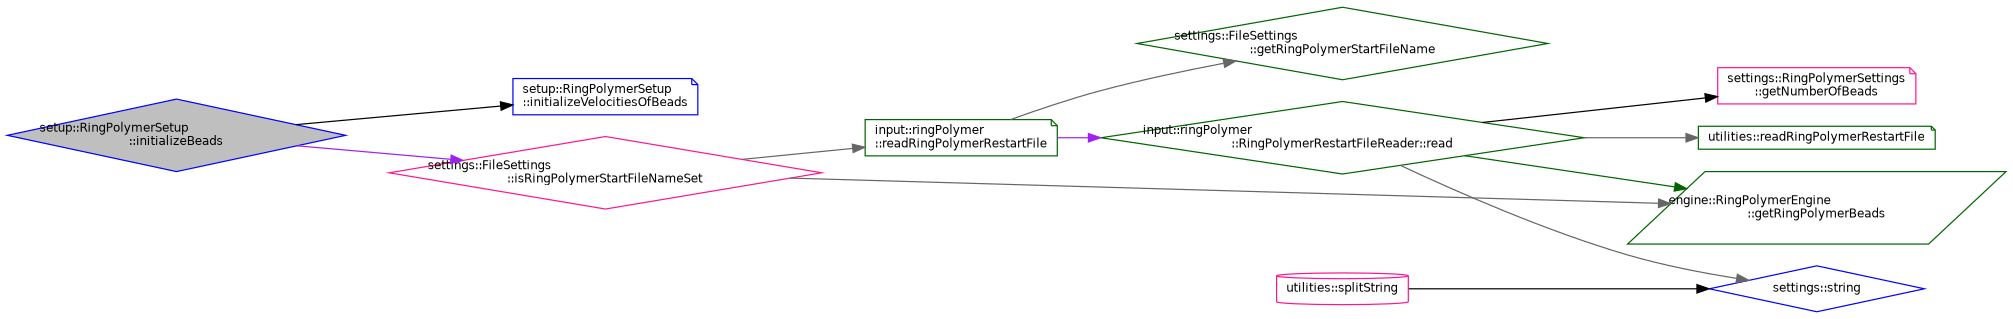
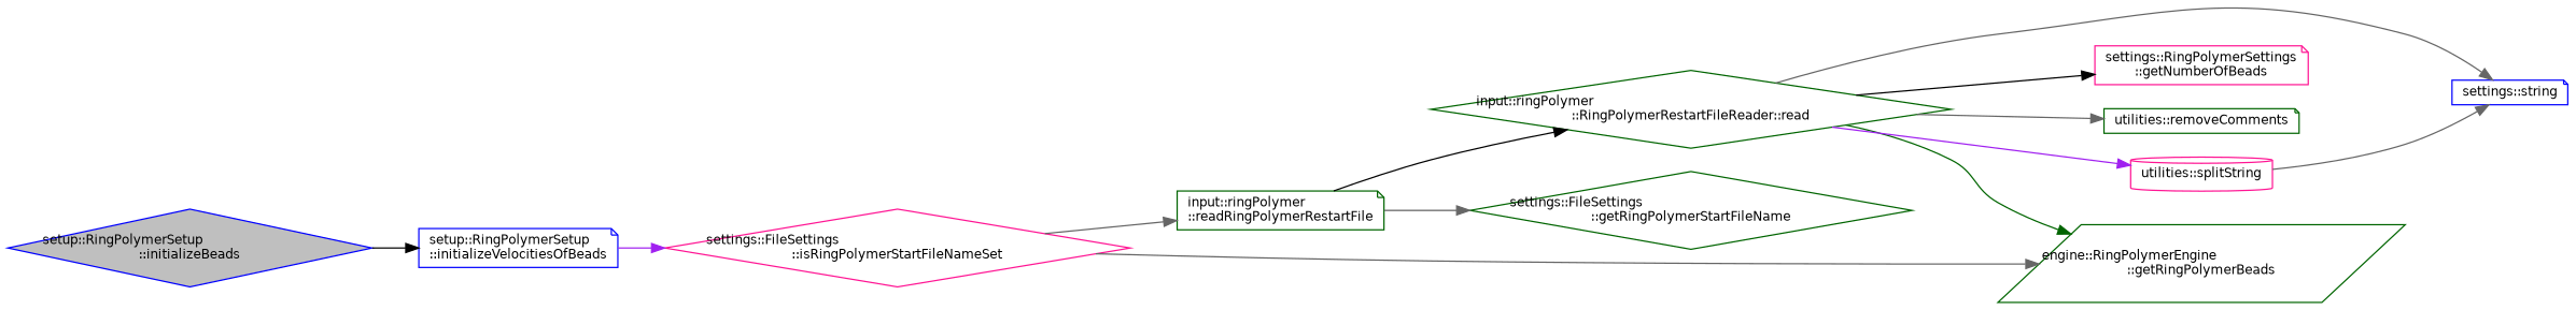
  digraph {
    rankdir=LR
    node [color=darkgreen fillcolor=white fontname=Helvetica fontsize=10 shape=diamond style=filled]
    edge [color=gray40 fontname=Helvetica fontsize=10 labelfontname=Helvetica labelfontsize=10 style=solid]
    n1 [color=blue fillcolor=grey75 fontcolor=black height=0.2 label="setup::RingPolymerSetup\l::initializeBeads" width=0.4]
    n2 [color=blue height=0.2 label="setup::RingPolymerSetup\l::initializeVelocitiesOfBeads" shape=note width=0.4]
    n3 [color=deeppink height=0.2 label="settings::FileSettings\l::isRingPolymerStartFileNameSet" width=0.4]
    n4 [height=0.2 label="input::ringPolymer\l::readRingPolymerRestartFile" shape=note width=0.4]
    n5 [height=0.2 label="engine::RingPolymerEngine\l::getRingPolymerBeads" shape=parallelogram width=0.4]
    n6 [height=0.2 label="settings::FileSettings\l::getRingPolymerStartFileName" width=0.4]
    n7 [height=0.2 label="input::ringPolymer\l::RingPolymerRestartFileReader::read" width=0.4]
    n8 [color=deeppink height=0.2 label="settings::RingPolymerSettings\l::getNumberOfBeads" shape=note width=0.4]
-   n9 [height=0.2 label="utilities::readRingPolymerRestartFile" shape=note width=0.4]
+   n9 [height=0.2 label="utilities::removeComments" shape=note width=0.4]
    n10 [color=deeppink height=0.2 label="utilities::splitString" shape=cylinder width=0.4]
-   n11 [color=blue height=0.2 label="settings::string" width=0.4]
+   n11 [color=blue height=0.2 label="settings::string" shape=note width=0.4]
    n1 -> n2 [color=black]
-   n1 -> n3 [color=purple]
+   n2 -> n3 [color=purple]
    n3 -> n4
    n3 -> n5
    n4 -> n6
-   n4 -> n7 [color=purple]
+   n4 -> n7 [color=black]
    n7 -> n5 [color=darkgreen]
    n7 -> n8 [color=black]
    n7 -> n9
+   n7 -> n10 [color=purple]
    n7 -> n11
-   n10 -> n11 [color=black]
+   n10 -> n11
  }
